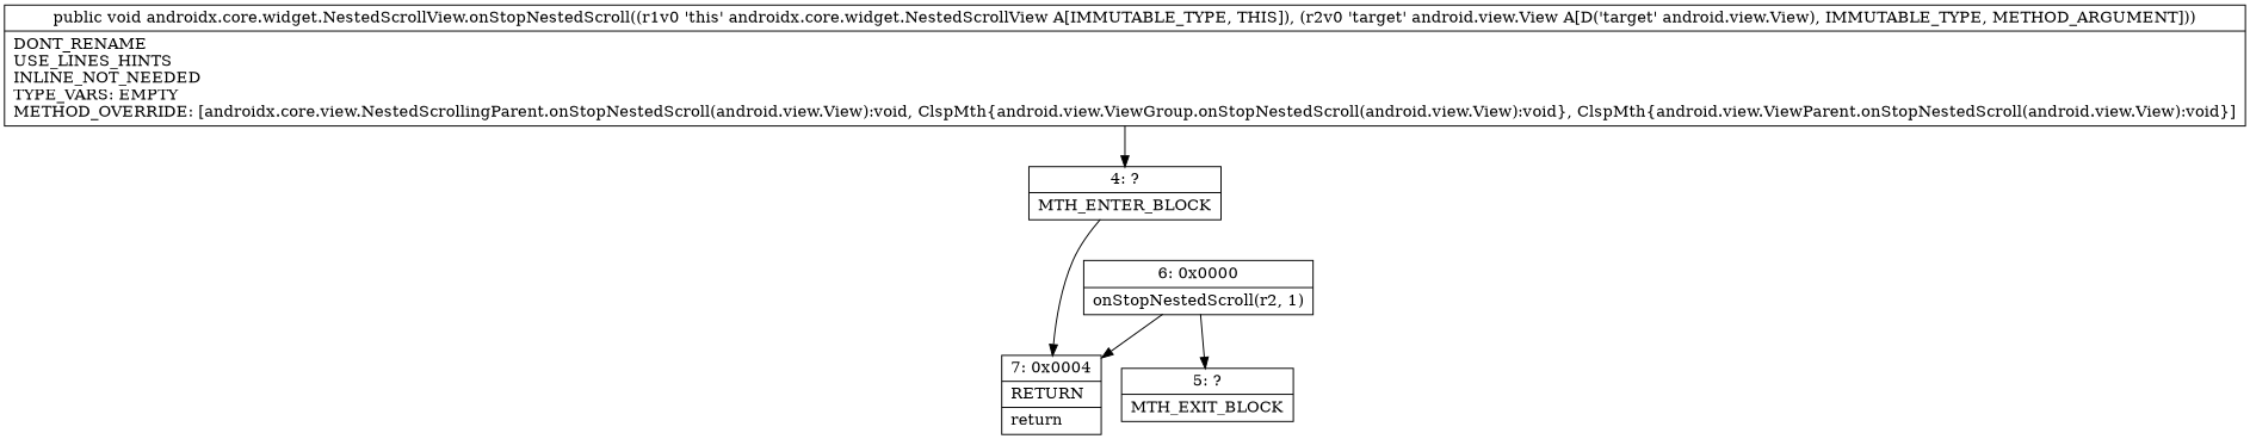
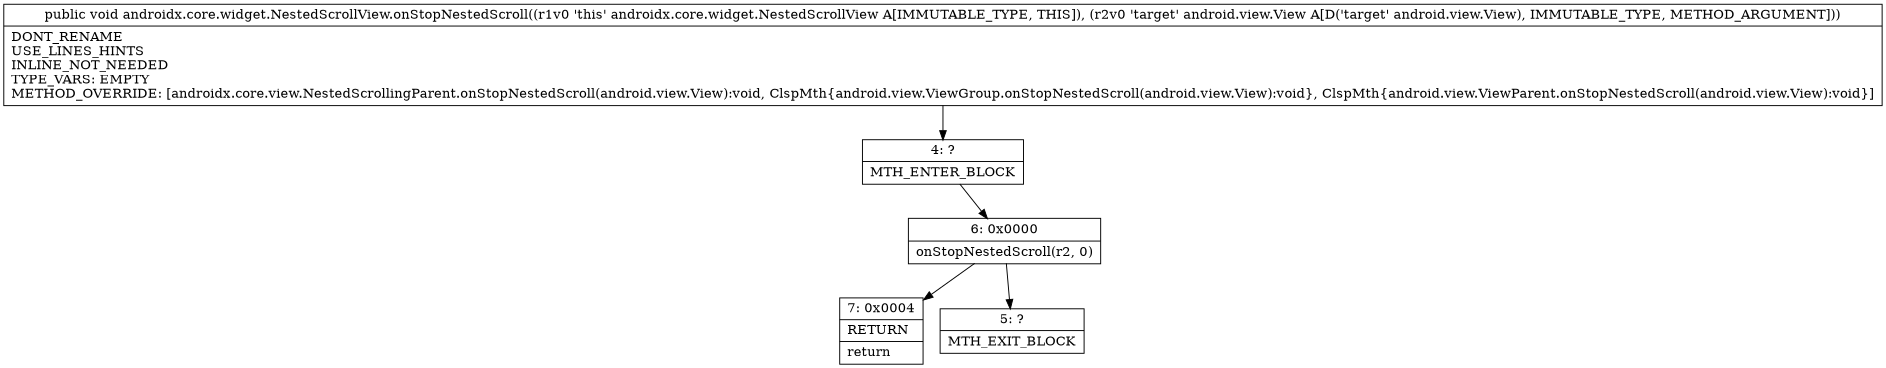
  digraph {
    node [shape=record]
    n1 [label="{4\:\ ?|MTH_ENTER_BLOCK\l}"]
-   n2 [label="{6\:\ 0x0000|onStopNestedScroll(r2, 1)\l}"]
+   n2 [label="{6\:\ 0x0000|onStopNestedScroll(r2, 0)\l}"]
    n3 [label="{7\:\ 0x0004|RETURN\l|return\l}"]
    n4 [label="{5\:\ ?|MTH_EXIT_BLOCK\l}"]
    n5 [label="{public void androidx.core.widget.NestedScrollView.onStopNestedScroll((r1v0 'this' androidx.core.widget.NestedScrollView A[IMMUTABLE_TYPE, THIS]), (r2v0 'target' android.view.View A[D('target' android.view.View), IMMUTABLE_TYPE, METHOD_ARGUMENT]))  | DONT_RENAME\lUSE_LINES_HINTS\lINLINE_NOT_NEEDED\lTYPE_VARS: EMPTY\lMETHOD_OVERRIDE: [androidx.core.view.NestedScrollingParent.onStopNestedScroll(android.view.View):void, ClspMth\{android.view.ViewGroup.onStopNestedScroll(android.view.View):void\}, ClspMth\{android.view.ViewParent.onStopNestedScroll(android.view.View):void\}]\l}"]
-   n1 -> n3
+   n1 -> n2
    n2 -> n3
    n2 -> n4
    n5 -> n1
  }
